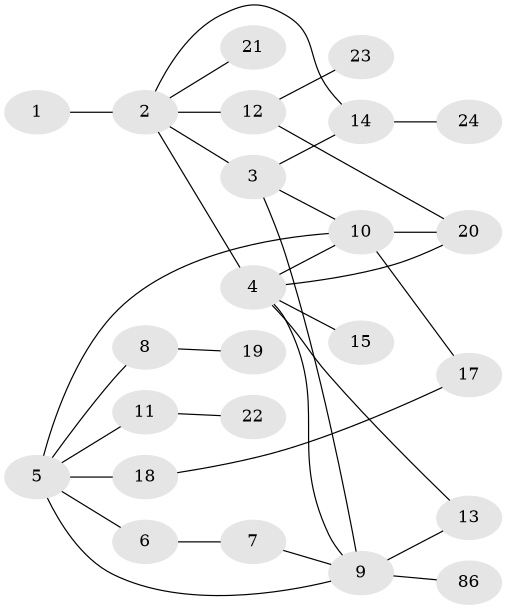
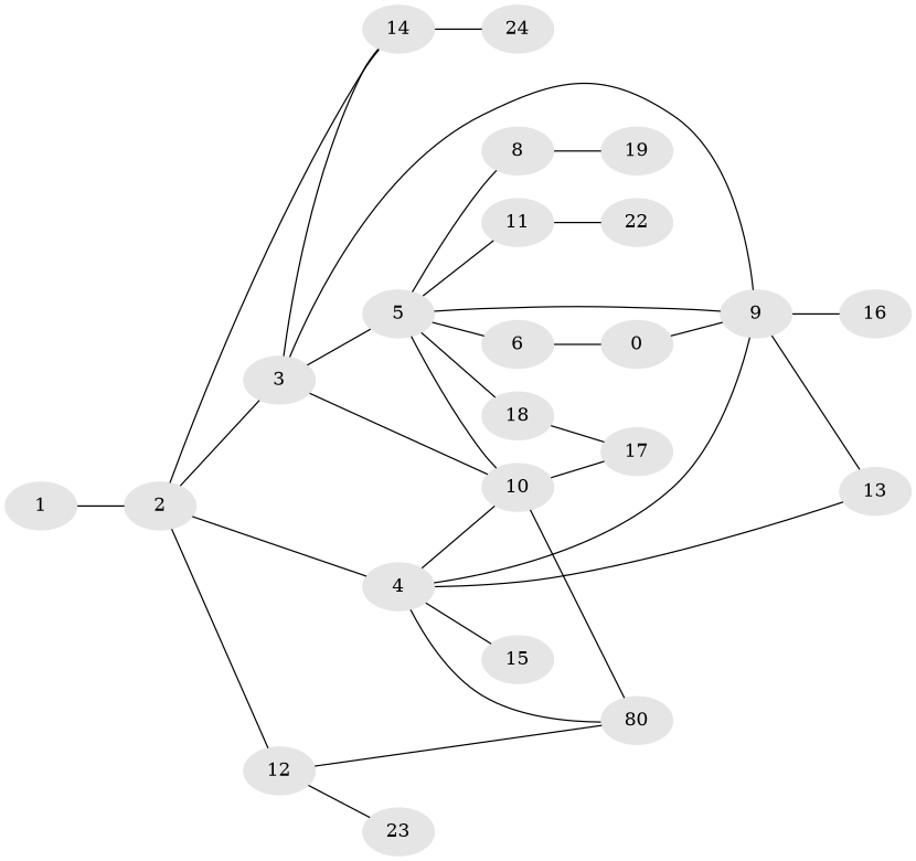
  graph {
    rankdir=LR
    node [color=gray90 style=filled]
    edge [weight=1.0]
    1
    2
    3
    4
    12
    14
-   21
    5
    9
    10
    13
    15
-   20
+   20 [label=80]
    23
    24
    6
    8
    11
    18
-   16 [label=86]
+   16
    17
-   7
+   7 [label=0]
    19
    22
    1 -- 2
    2 -- 3
    2 -- 4
    2 -- 12
    2 -- 14
-   2 -- 21
    3 -- 14
+   3 -- 5
    3 -- 9
    3 -- 10 [weight=2.0]
    4 -- 9
    4 -- 10
    4 -- 13
    4 -- 15
    4 -- 20
    12 -- 20
    12 -- 23
    14 -- 24 [weight=3.0]
    5 -- 9 [weight=2.0]
    5 -- 10
    5 -- 6
    5 -- 8
    5 -- 11
    5 -- 18
    9 -- 13
    9 -- 16
    10 -- 20
    10 -- 17
    6 -- 7
    8 -- 19 [weight=2.0]
    11 -- 22
    18 -- 17
    7 -- 9
  }
